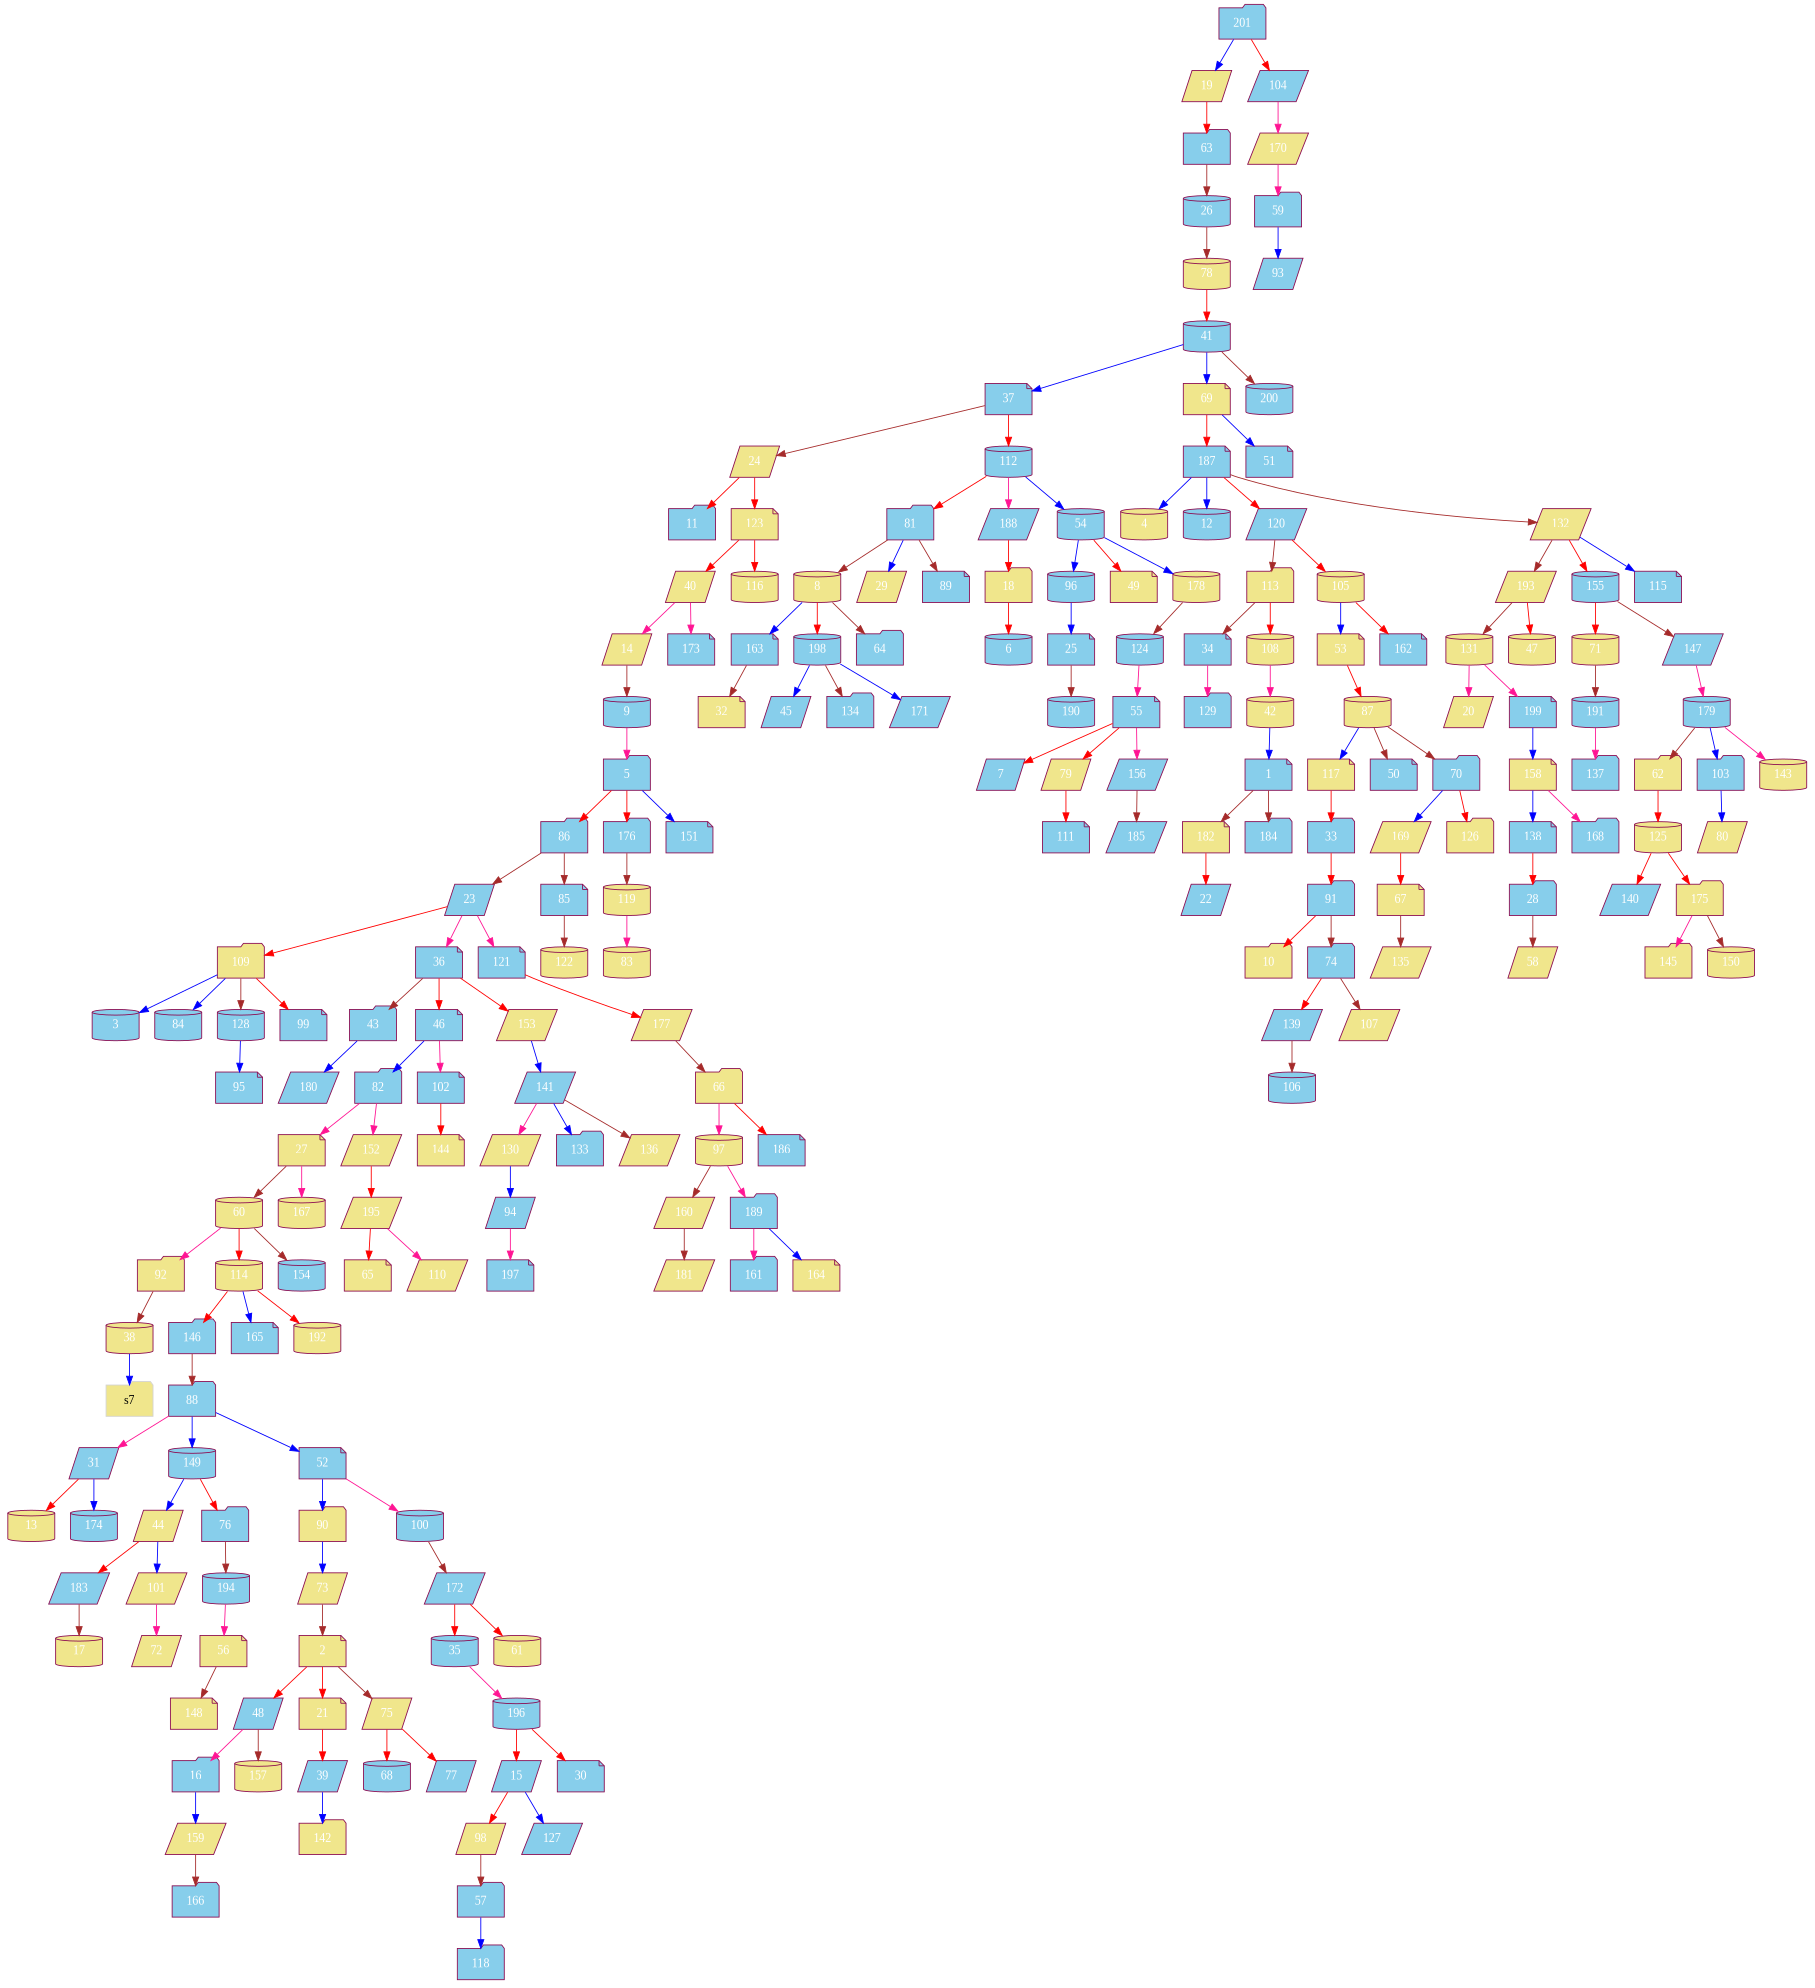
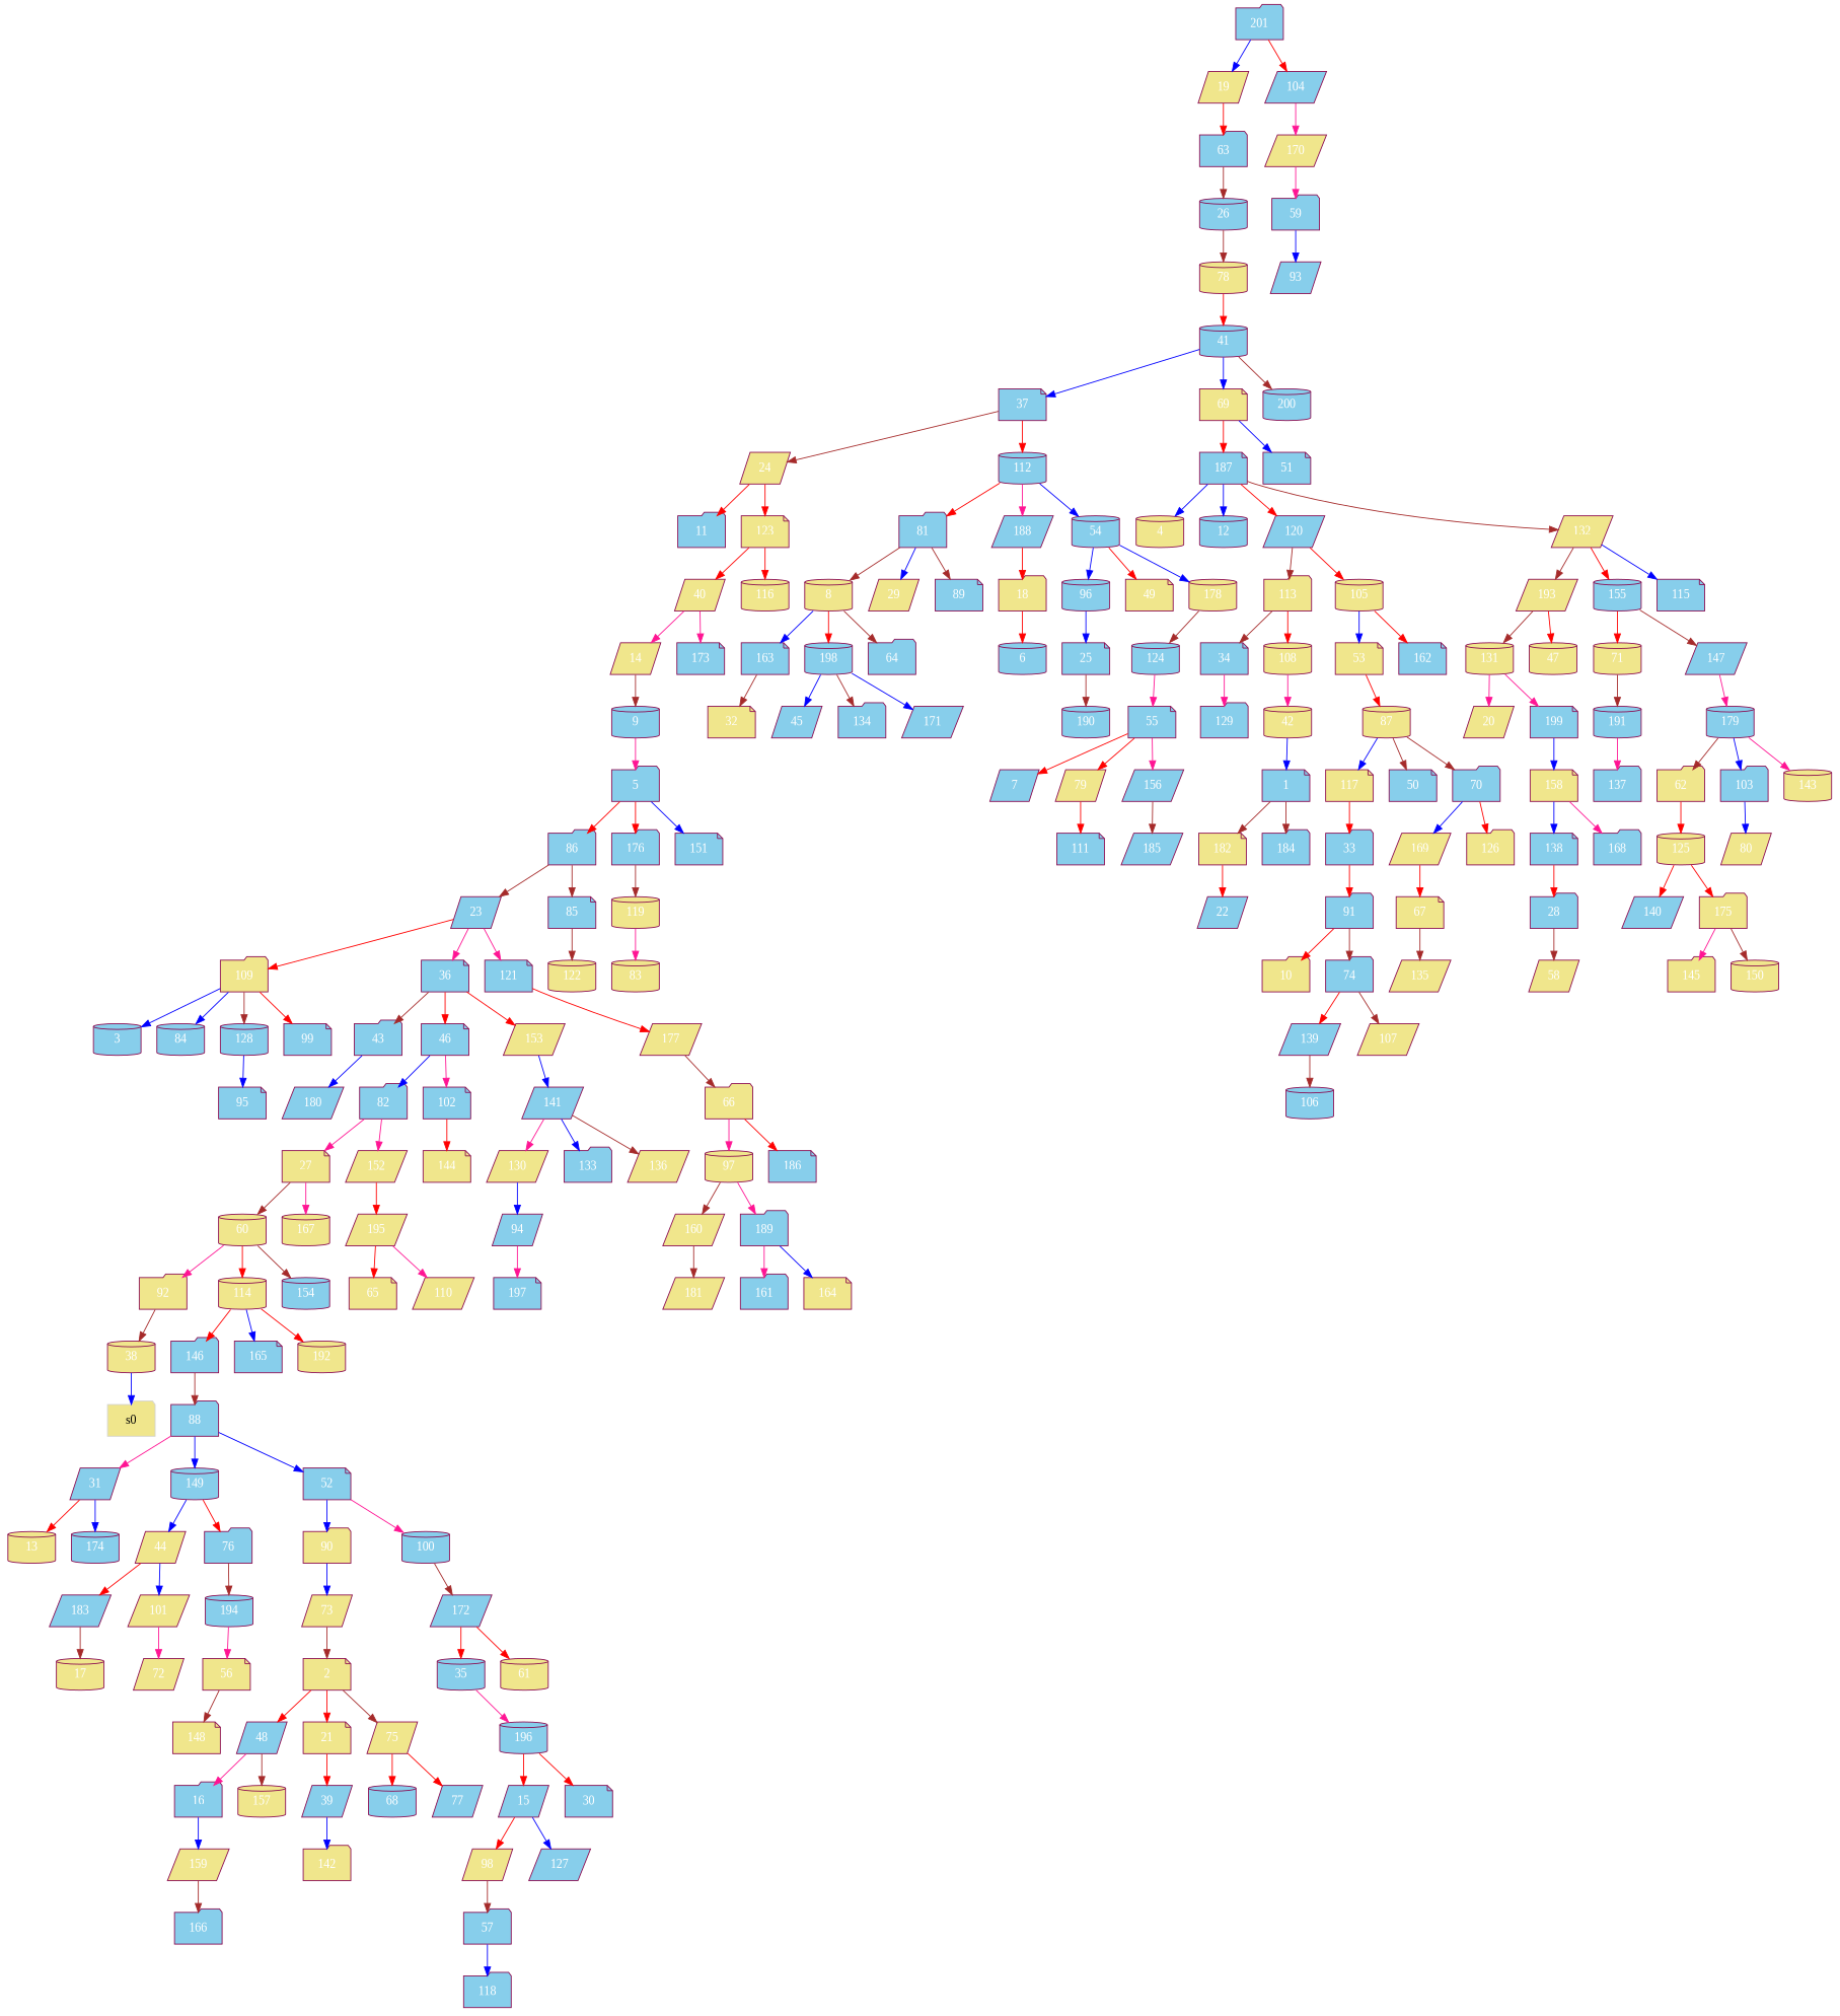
  digraph {
    fontname="Liberation Serif"
    node [color=deeppink4 fontcolor=white style=filled fillcolor=skyblue shape=parallelogram fontname="Liberation Serif"]
    edge [color=red fontname="Liberation Serif"]
    42 [fillcolor=khaki shape=cylinder]
    1 [shape=note]
    182 [fillcolor=khaki shape=note]
    184 [shape=folder]
    73 [fillcolor=khaki]
    2 [fillcolor=khaki shape=note]
    48
    21 [fillcolor=khaki shape=note]
    75 [fillcolor=khaki]
    109 [fillcolor=khaki shape=folder]
    3 [shape=cylinder]
    84 [shape=cylinder]
    128 [shape=cylinder]
    99 [shape=note]
    187 [shape=note]
    4 [fillcolor=khaki shape=cylinder]
    12 [shape=cylinder]
    120
    132 [fillcolor=khaki]
    9 [shape=cylinder]
    5 [shape=folder]
    86 [shape=folder]
    176 [shape=folder]
    151 [shape=note]
    18 [fillcolor=khaki shape=folder]
    6 [shape=cylinder]
    55 [shape=note]
    7
    79 [fillcolor=khaki]
    156
    81 [shape=folder]
    8 [fillcolor=khaki shape=cylinder]
    29 [fillcolor=khaki]
    89 [shape=note]
    163 [shape=note]
    198 [shape=cylinder]
    64 [shape=folder]
    14 [fillcolor=khaki]
    91 [shape=folder]
    10 [fillcolor=khaki shape=folder]
    74 [shape=folder]
    24 [fillcolor=khaki]
    11 [shape=folder]
    123 [fillcolor=khaki shape=note]
    31
    13 [fillcolor=khaki shape=cylinder]
    174 [shape=cylinder]
    40 [fillcolor=khaki]
    173 [shape=note]
    196 [shape=cylinder]
    15
    30 [shape=note]
    98 [fillcolor=khaki]
    127
    16 [shape=folder]
    157 [fillcolor=khaki shape=cylinder]
    159 [fillcolor=khaki]
    183
    17 [fillcolor=khaki shape=cylinder]
    188
    201 [shape=folder]
    19 [fillcolor=khaki]
    104
    63 [shape=folder]
    131 [fillcolor=khaki shape=cylinder]
    20 [fillcolor=khaki]
    199 [shape=note]
    39
    22
    23
    85 [shape=note]
    36 [shape=note]
    121 [shape=note]
    37 [shape=note]
    112 [shape=cylinder]
    96 [shape=cylinder]
    25 [shape=note]
    190 [shape=cylinder]
    26 [shape=cylinder]
    78 [fillcolor=khaki shape=cylinder]
    82 [shape=folder]
    27 [fillcolor=khaki shape=note]
    152 [fillcolor=khaki]
    60 [fillcolor=khaki shape=cylinder]
    167 [fillcolor=khaki shape=cylinder]
    138 [shape=note]
    28 [shape=folder]
    58 [fillcolor=khaki]
    88 [shape=folder]
    149 [shape=cylinder]
    52 [shape=note]
    32 [fillcolor=khaki shape=note]
    117 [fillcolor=khaki shape=note]
    33 [shape=folder]
    113 [fillcolor=khaki shape=folder]
    34 [shape=note]
    108 [fillcolor=khaki shape=cylinder]
    129 [shape=folder]
    172
    35 [shape=cylinder]
    61 [fillcolor=khaki shape=cylinder]
    43 [shape=folder]
    46 [shape=note]
    153 [fillcolor=khaki]
    41 [shape=cylinder]
    69 [fillcolor=khaki shape=note]
    200 [shape=cylinder]
    92 [fillcolor=khaki shape=folder]
    38 [fillcolor=khaki shape=cylinder]
-   s0 [color=lightgrey fontcolor=black fillcolor=khaki shape=folder label=s7]
+   s0 [color=lightgrey fontcolor=black fillcolor=khaki shape=folder]
    142 [fillcolor=khaki shape=folder]
    116 [fillcolor=khaki shape=cylinder]
    180
    44 [fillcolor=khaki]
    76 [shape=folder]
    101 [fillcolor=khaki]
    45
    134 [shape=folder]
    171
    102 [shape=note]
    193 [fillcolor=khaki]
    47 [fillcolor=khaki shape=cylinder]
    54 [shape=cylinder]
    49 [fillcolor=khaki shape=note]
    178 [fillcolor=khaki shape=cylinder]
    87 [fillcolor=khaki shape=cylinder]
    50 [shape=note]
    70 [shape=folder]
    51 [shape=note]
    90 [fillcolor=khaki shape=folder]
    100 [shape=cylinder]
    105 [fillcolor=khaki shape=cylinder]
    53 [fillcolor=khaki shape=note]
    162 [shape=note]
    124 [shape=cylinder]
    194 [shape=cylinder]
    56 [fillcolor=khaki shape=note]
    148 [fillcolor=khaki shape=note]
    57 [shape=folder]
    118 [shape=folder]
    170 [fillcolor=khaki]
    59 [shape=folder]
    93
    114 [fillcolor=khaki shape=cylinder]
    154 [shape=cylinder]
    179 [shape=cylinder]
    62 [fillcolor=khaki shape=folder]
    103 [shape=folder]
    143 [fillcolor=khaki shape=cylinder]
    125 [fillcolor=khaki shape=cylinder]
    195 [fillcolor=khaki]
    65 [fillcolor=khaki shape=note]
    110 [fillcolor=khaki]
    177 [fillcolor=khaki]
    66 [fillcolor=khaki shape=folder]
    97 [fillcolor=khaki shape=cylinder]
    186 [shape=note]
    169 [fillcolor=khaki]
    67 [fillcolor=khaki shape=note]
    135 [fillcolor=khaki]
    68 [shape=cylinder]
    77
    126 [fillcolor=khaki shape=folder]
    155 [shape=cylinder]
    71 [fillcolor=khaki shape=cylinder]
    147
    191 [shape=cylinder]
    72 [fillcolor=khaki]
    139
    107 [fillcolor=khaki]
    111 [shape=note]
    80 [fillcolor=khaki]
    119 [fillcolor=khaki shape=cylinder]
    83 [fillcolor=khaki shape=cylinder]
    122 [fillcolor=khaki shape=cylinder]
    146 [shape=folder]
    130 [fillcolor=khaki]
    94
    197 [shape=note]
    95 [shape=note]
    160 [fillcolor=khaki]
    189 [shape=folder]
    144 [fillcolor=khaki shape=note]
    106 [shape=cylinder]
    165 [shape=note]
    192 [fillcolor=khaki shape=cylinder]
    115 [shape=note]
    140
    175 [fillcolor=khaki shape=folder]
    141
    133 [shape=folder]
    136 [fillcolor=khaki]
    137 [shape=folder]
    158 [fillcolor=khaki shape=note]
    168 [shape=folder]
    145 [fillcolor=khaki shape=folder]
    150 [fillcolor=khaki shape=cylinder]
    185
    166 [shape=folder]
    181 [fillcolor=khaki]
    161 [shape=folder]
    164 [fillcolor=khaki shape=note]
    42 -> 1 [color=blue]
    1 -> 182 [color=brown]
    1 -> 184 [color=brown]
    182 -> 22
    73 -> 2 [color=brown]
    2 -> 48
    2 -> 21
    2 -> 75 [color=brown]
    48 -> 16 [color=deeppink]
    48 -> 157 [color=brown]
    21 -> 39
    75 -> 68
    75 -> 77
    109 -> 3 [color=blue]
    109 -> 84 [color=blue]
    109 -> 128 [color=brown]
    109 -> 99
    128 -> 95 [color=blue]
    187 -> 4 [color=blue]
    187 -> 12 [color=blue]
    187 -> 120
    187 -> 132 [color=brown]
    120 -> 113 [color=brown]
    120 -> 105
    132 -> 193 [color=brown]
    132 -> 155
    132 -> 115 [color=blue]
    9 -> 5 [color=deeppink]
    5 -> 86
    5 -> 176
    5 -> 151 [color=blue]
    86 -> 23 [color=brown]
    86 -> 85 [color=brown]
    176 -> 119 [color=brown]
    18 -> 6
    55 -> 7
    55 -> 79
    55 -> 156 [color=deeppink]
    79 -> 111
    156 -> 185 [color=brown]
    81 -> 8 [color=brown]
    81 -> 29 [color=blue]
    81 -> 89 [color=brown]
    8 -> 163 [color=blue]
    8 -> 198
    8 -> 64 [color=brown]
    163 -> 32 [color=brown]
    198 -> 45 [color=blue]
    198 -> 134 [color=brown]
    198 -> 171 [color=blue]
    14 -> 9 [color=brown]
    91 -> 10
    91 -> 74 [color=brown]
    74 -> 139
    74 -> 107 [color=brown]
    24 -> 11
    24 -> 123
    123 -> 40
    123 -> 116
    31 -> 13
    31 -> 174 [color=blue]
    40 -> 14 [color=deeppink]
    40 -> 173 [color=deeppink]
    196 -> 15
    196 -> 30
    15 -> 98
    15 -> 127 [color=blue]
    98 -> 57 [color=brown]
    16 -> 159 [color=blue]
    159 -> 166 [color=brown]
    183 -> 17 [color=brown]
    188 -> 18
    201 -> 19 [color=blue]
    201 -> 104
    19 -> 63
    104 -> 170 [color=deeppink]
    63 -> 26 [color=brown]
    131 -> 20 [color=deeppink]
    131 -> 199 [color=deeppink]
    199 -> 158 [color=blue]
    39 -> 142 [color=blue]
    23 -> 109
    23 -> 36 [color=deeppink]
    23 -> 121 [color=deeppink]
    85 -> 122 [color=brown]
    36 -> 43 [color=brown]
    36 -> 46
    36 -> 153
    121 -> 177
    37 -> 24 [color=brown]
    37 -> 112
    112 -> 81
    112 -> 188 [color=deeppink]
    112 -> 54 [color=blue]
    96 -> 25 [color=blue]
    25 -> 190 [color=brown]
    26 -> 78 [color=brown]
    78 -> 41
    82 -> 27 [color=deeppink]
    82 -> 152 [color=deeppink]
    27 -> 60 [color=brown]
    27 -> 167 [color=deeppink]
    152 -> 195
    60 -> 92 [color=deeppink]
    60 -> 114
    60 -> 154 [color=brown]
    138 -> 28
    28 -> 58 [color=brown]
    88 -> 31 [color=deeppink]
    88 -> 149 [color=blue]
    88 -> 52 [color=blue]
    149 -> 44 [color=blue]
    149 -> 76
    52 -> 90 [color=blue]
    52 -> 100 [color=deeppink]
    117 -> 33
    33 -> 91
    113 -> 34 [color=brown]
    113 -> 108
    34 -> 129 [color=deeppink]
    108 -> 42 [color=deeppink]
    172 -> 35
    172 -> 61
    35 -> 196 [color=deeppink]
    43 -> 180 [color=blue]
    46 -> 82 [color=blue]
    46 -> 102 [color=deeppink]
    153 -> 141 [color=blue]
    41 -> 37 [color=blue]
    41 -> 69 [color=blue]
    41 -> 200 [color=brown]
    69 -> 187
    69 -> 51 [color=blue]
    92 -> 38 [color=brown]
    38 -> s0 [color=blue]
    44 -> 183
    44 -> 101 [color=blue]
    76 -> 194 [color=brown]
    101 -> 72 [color=deeppink]
    102 -> 144
    193 -> 131 [color=brown]
    193 -> 47
    54 -> 96 [color=blue]
    54 -> 49
    54 -> 178 [color=blue]
    178 -> 124 [color=brown]
    87 -> 117 [color=blue]
    87 -> 50 [color=brown]
    87 -> 70 [color=brown]
    70 -> 169 [color=blue]
    70 -> 126
    90 -> 73 [color=blue]
    100 -> 172 [color=brown]
    105 -> 53 [color=blue]
    105 -> 162
    53 -> 87
    124 -> 55 [color=deeppink]
    194 -> 56 [color=deeppink]
    56 -> 148 [color=brown]
    57 -> 118 [color=blue]
    170 -> 59 [color=deeppink]
    59 -> 93 [color=blue]
    114 -> 146
    114 -> 165 [color=blue]
    114 -> 192
    179 -> 62 [color=brown]
    179 -> 103 [color=blue]
    179 -> 143 [color=deeppink]
    62 -> 125
    103 -> 80 [color=blue]
    125 -> 140
    125 -> 175
    195 -> 65
    195 -> 110 [color=deeppink]
    177 -> 66 [color=brown]
    66 -> 97 [color=deeppink]
    66 -> 186
    97 -> 160 [color=brown]
    97 -> 189 [color=deeppink]
    169 -> 67
    67 -> 135 [color=brown]
    155 -> 71
    155 -> 147 [color=brown]
    71 -> 191 [color=brown]
    147 -> 179 [color=deeppink]
    191 -> 137 [color=deeppink]
    139 -> 106 [color=brown]
    119 -> 83 [color=deeppink]
    146 -> 88 [color=brown]
    130 -> 94 [color=blue]
    94 -> 197 [color=deeppink]
    160 -> 181 [color=brown]
    189 -> 161 [color=deeppink]
    189 -> 164 [color=blue]
    175 -> 145 [color=deeppink]
    175 -> 150 [color=brown]
    141 -> 130 [color=deeppink]
    141 -> 133 [color=blue]
    141 -> 136 [color=brown]
    158 -> 138 [color=blue]
    158 -> 168 [color=deeppink]
  }
